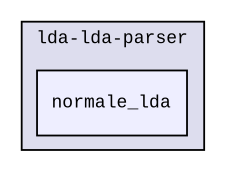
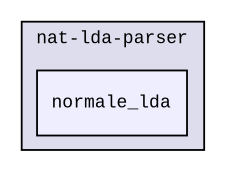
  digraph {
    compound=true
    fontname="Liberation Mono"
    n1 [fillcolor="#eeeeff" fontname="Liberation Mono" fontsize=10 label=normale_lda pencolor=black shape=box style=filled]
    subgraph cluster_1 {
      bgcolor="#ddddee"
      fontsize=10
-     label="lda-lda-parser"
+     label="nat-lda-parser"
      pencolor=black
      n1
    }
  }
